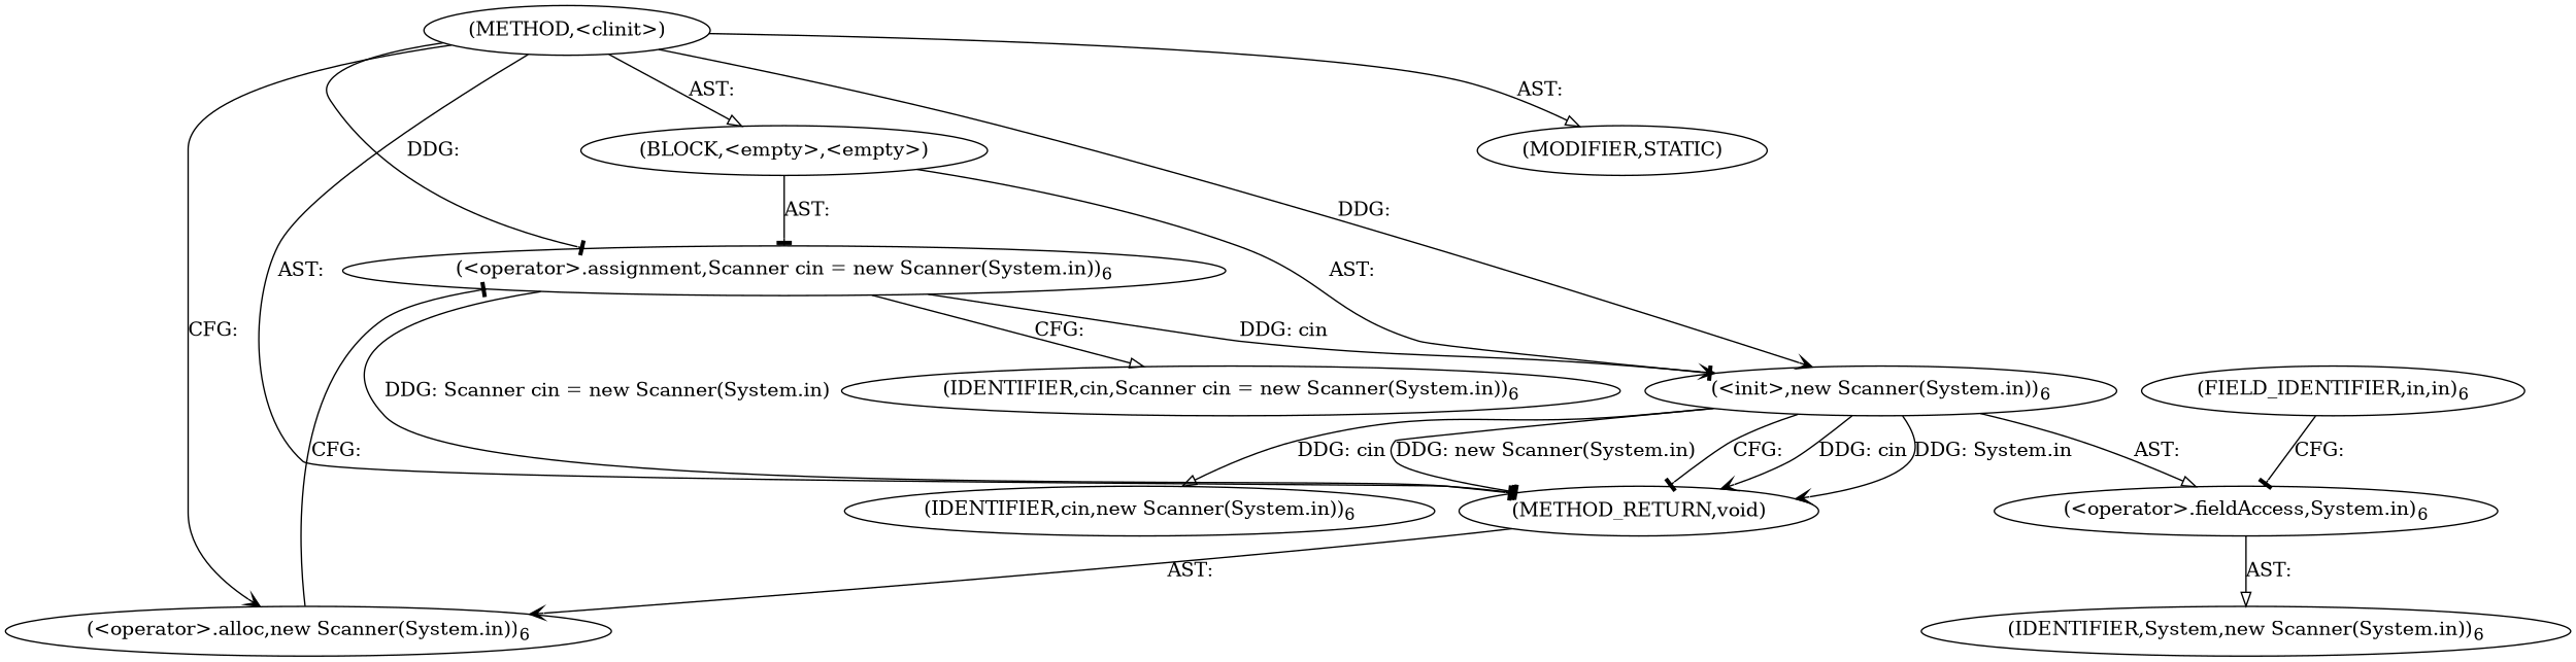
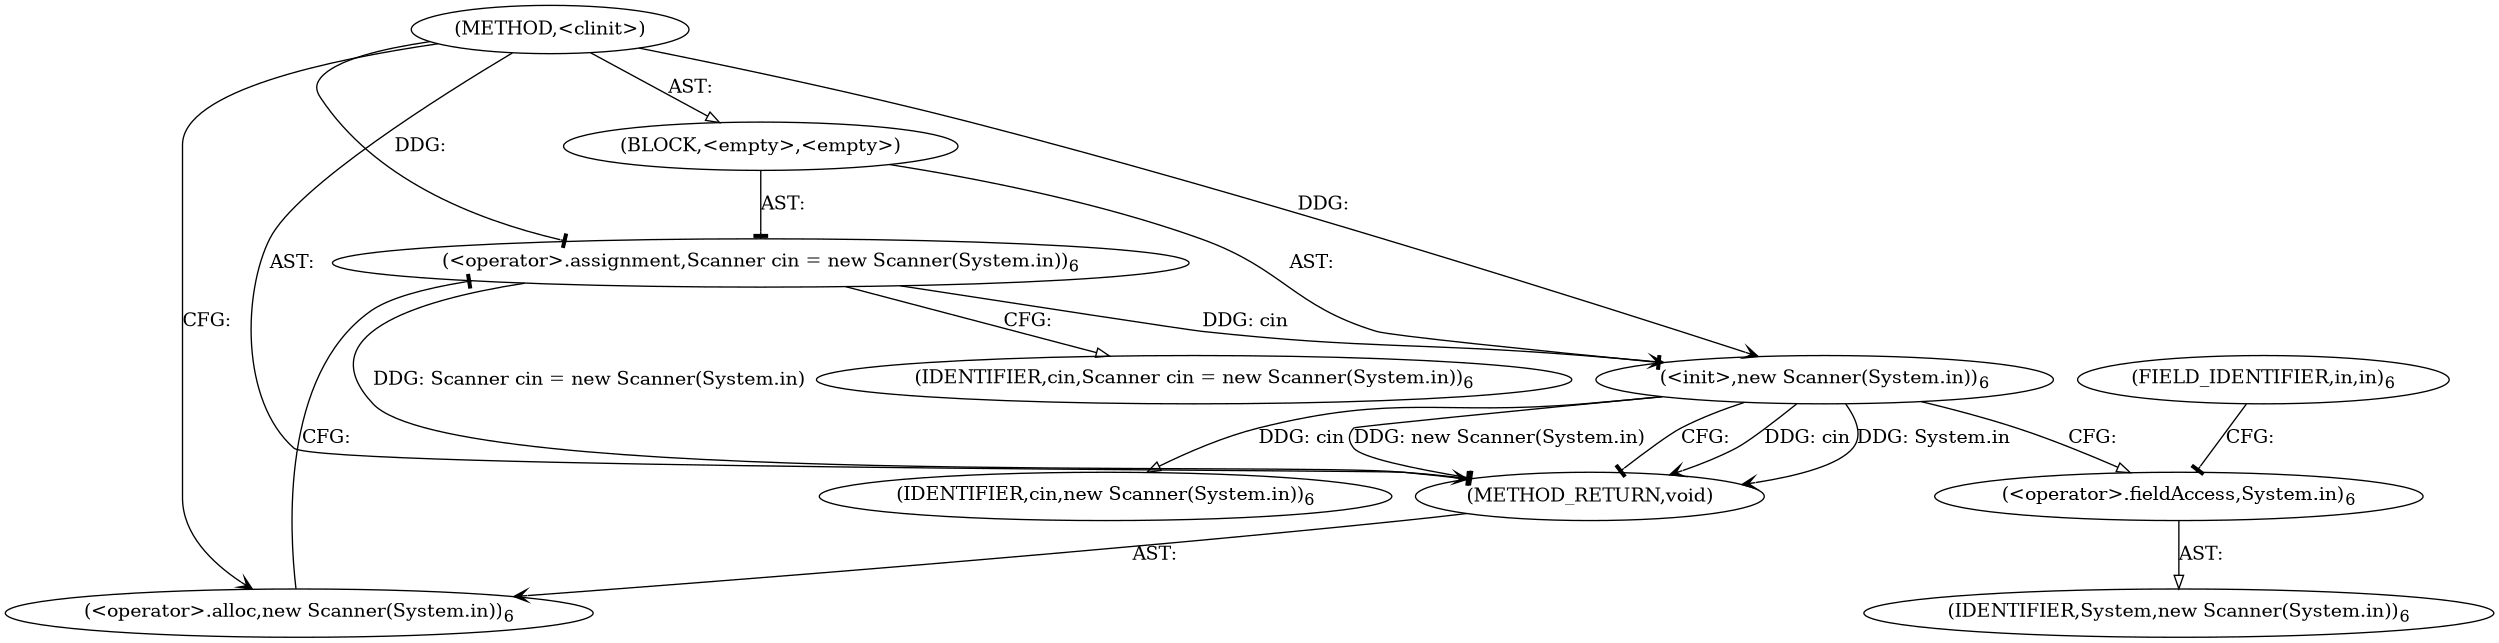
  digraph {
    edge [arrowhead=tee]
    n1 [label=<(METHOD,&lt;clinit&gt;)>]
    n2 [label=<(BLOCK,&lt;empty&gt;,&lt;empty&gt;)>]
    n3 [label=<(&lt;operator&gt;.assignment,Scanner cin = new Scanner(System.in))<SUB>6</SUB>>]
    n4 [label=<(&lt;operator&gt;.alloc,new Scanner(System.in))<SUB>6</SUB>>]
    n5 [label=<(&lt;init&gt;,new Scanner(System.in))<SUB>6</SUB>>]
-   n6 [label=<(MODIFIER,STATIC)>]
    n7 [label=<(METHOD_RETURN,void)>]
    n8 [label=<(IDENTIFIER,cin,Scanner cin = new Scanner(System.in))<SUB>6</SUB>>]
    n9 [label=<(IDENTIFIER,cin,new Scanner(System.in))<SUB>6</SUB>>]
    n10 [label=<(&lt;operator&gt;.fieldAccess,System.in)<SUB>6</SUB>>]
    n11 [label=<(FIELD_IDENTIFIER,in,in)<SUB>6</SUB>>]
    n12 [label=<(IDENTIFIER,System,new Scanner(System.in))<SUB>6</SUB>>]
    n1 -> n2 [arrowhead=onormal label="AST: "]
    n1 -> n3 [label="DDG: "]
    n1 -> n4 [arrowhead=vee label="CFG: "]
    n1 -> n5 [arrowhead=vee label="DDG: "]
-   n1 -> n6 [arrowhead=onormal label="AST: "]
    n1 -> n7 [label="AST: "]
    n2 -> n3 [label="AST: "]
    n2 -> n5 [label="AST: "]
    n3 -> n5 [arrowhead=vee label="DDG: cin"]
-   n3 -> n7 [label="DDG: Scanner cin = new Scanner(System.in)"]
+   n3 -> n7 [arrowhead=vee label="DDG: Scanner cin = new Scanner(System.in)"]
    n3 -> n8 [arrowhead=onormal label="CFG: "]
    n4 -> n3 [label="CFG: "]
    n5 -> n7 [label="CFG: "]
    n5 -> n7 [arrowhead=vee label="DDG: cin"]
    n5 -> n7 [arrowhead=vee label="DDG: System.in"]
    n5 -> n7 [label="DDG: new Scanner(System.in)"]
    n5 -> n9 [arrowhead=onormal label="DDG: cin"]
-   n5 -> n10 [arrowhead=onormal label="AST: "]
+   n5 -> n10 [arrowhead=onormal label="CFG: "]
    n7 -> n4 [arrowhead=vee label="AST: "]
    n10 -> n12 [arrowhead=onormal label="AST: "]
    n11 -> n10 [label="CFG: "]
  }
